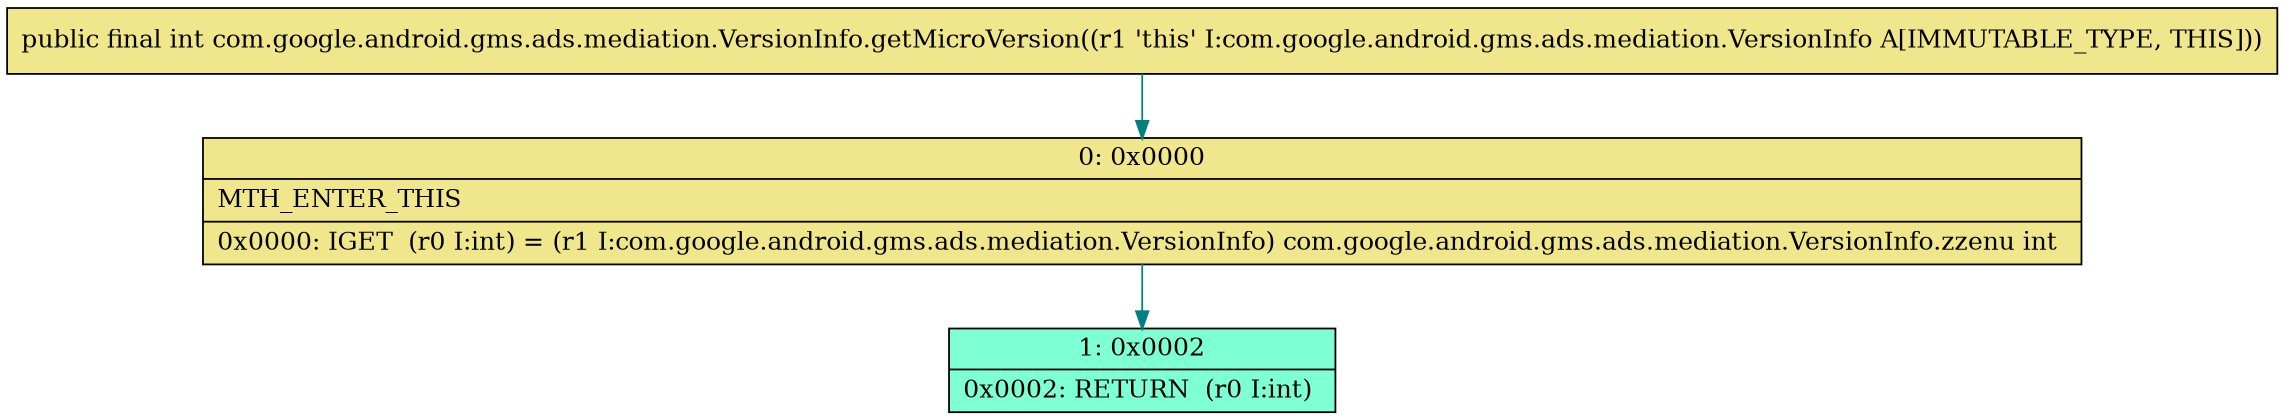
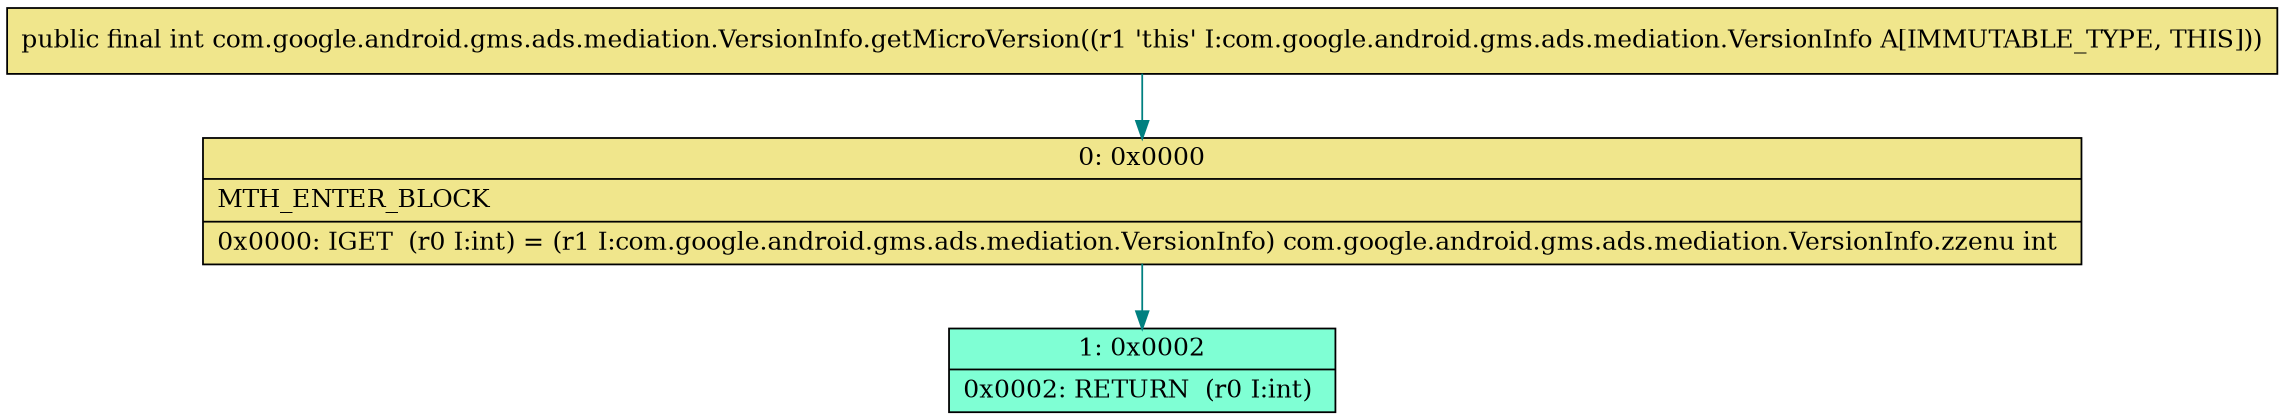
  digraph {
    node [shape=record style=filled fillcolor=khaki]
    edge [color=teal]
-   n1 [label="{0\:\ 0x0000|MTH_ENTER_THIS\l|0x0000: IGET  (r0 I:int) = (r1 I:com.google.android.gms.ads.mediation.VersionInfo) com.google.android.gms.ads.mediation.VersionInfo.zzenu int \l}"]
+   n1 [label="{0\:\ 0x0000|MTH_ENTER_BLOCK\l|0x0000: IGET  (r0 I:int) = (r1 I:com.google.android.gms.ads.mediation.VersionInfo) com.google.android.gms.ads.mediation.VersionInfo.zzenu int \l}"]
    n2 [label="{1\:\ 0x0002|0x0002: RETURN  (r0 I:int) \l}" fillcolor=aquamarine]
    n3 [label="{public final int com.google.android.gms.ads.mediation.VersionInfo.getMicroVersion((r1 'this' I:com.google.android.gms.ads.mediation.VersionInfo A[IMMUTABLE_TYPE, THIS])) }"]
    n1 -> n2
    n3 -> n1
  }
